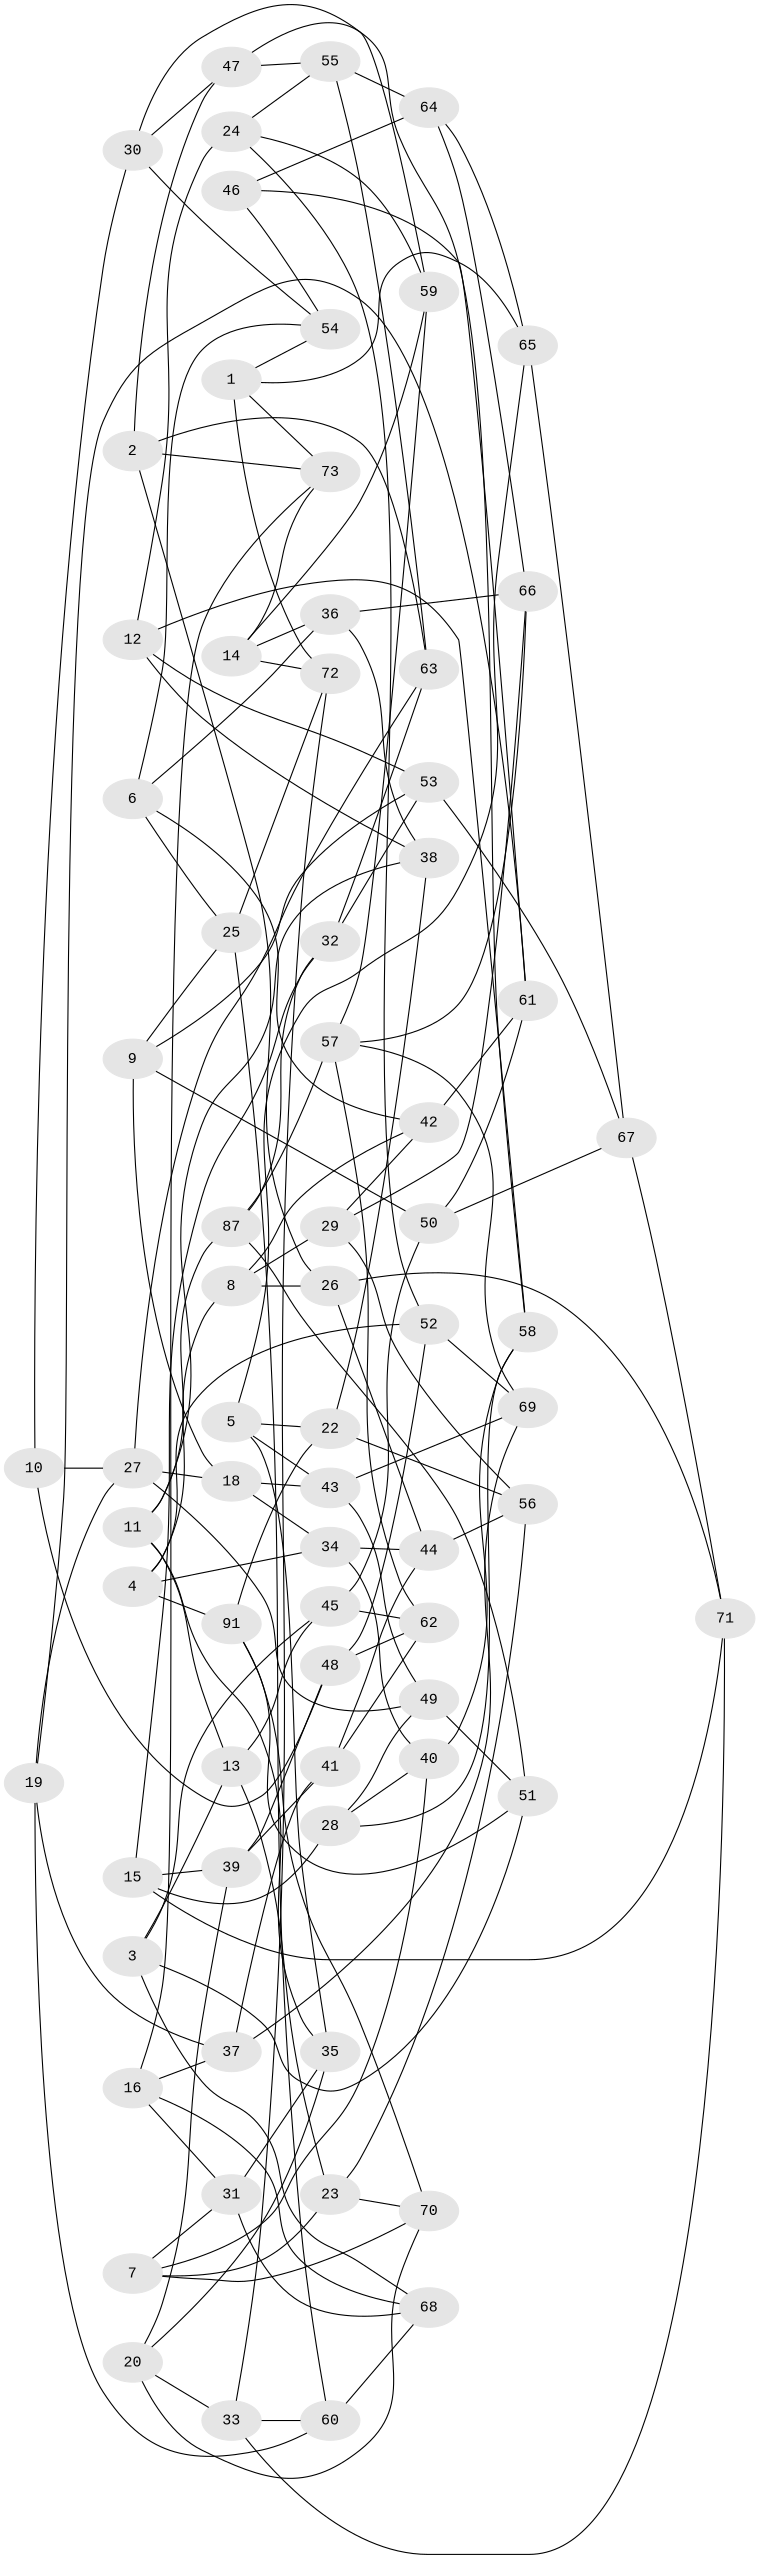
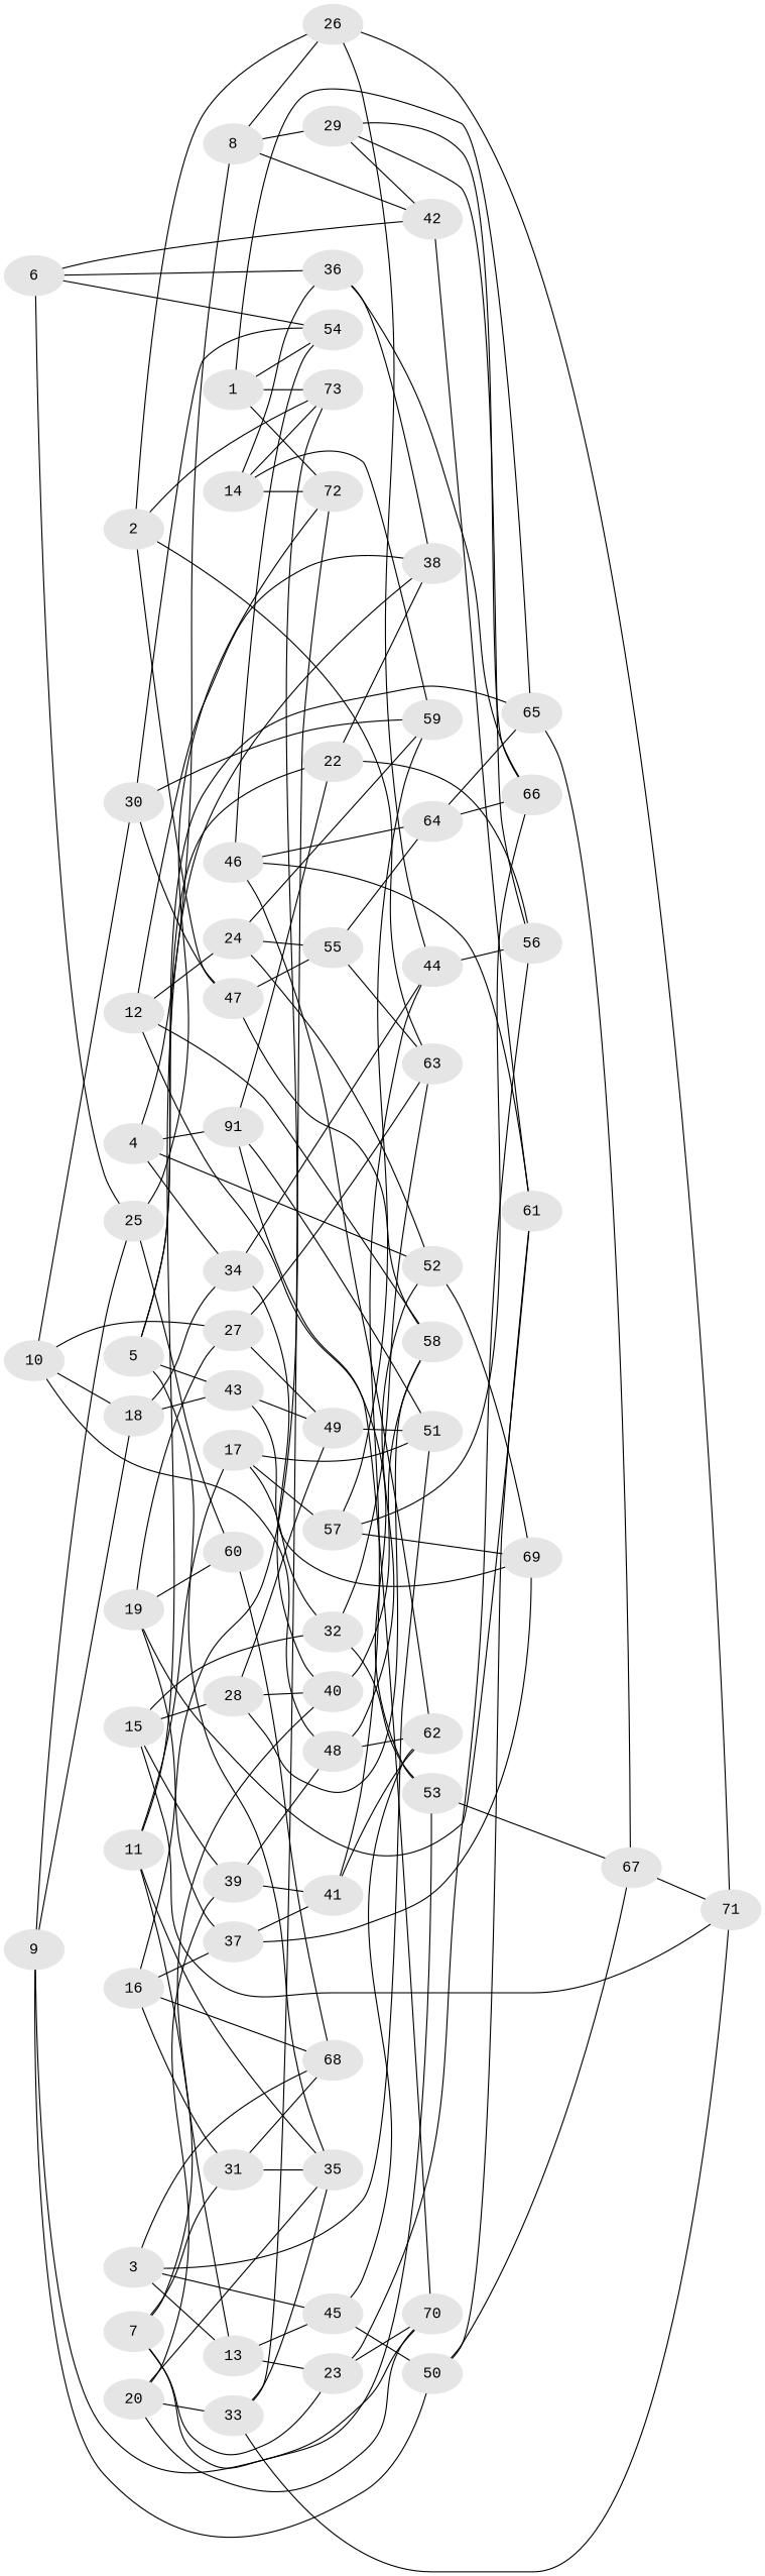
  graph {
    fontname="Liberation Mono"
    rankdir=LR
    node [color=gray90 fontname="Liberation Mono" style=filled]
    edge [fontname="Liberation Mono"]
    1
    54
    65
    72
    73
    67
    2
    26
    47
    63
    71
    44
    58
    55
    3
    13
    45
    51
    68
    23
    50
    62
    4
    8
    n25 [label=91]
    34
    52
    42
    29
    22
    70
    40
    69
    5
    35
    43
    38
    56
    49
    6
    25
    36
    60
    66
    61
    7
    31
    9
    18
    53
    10
    27
    30
    48
    59
    11
-   17 [label=87]
+   17
    32
    57
    12
    24
    14
    15
    28
    39
    41
    16
    37
    19
    20
    33
    64
    46
    1 -- 54
    1 -- 65
    1 -- 72
    1 -- 73
    65 -- 67
    67 -- 71
    2 -- 73
    2 -- 26
    2 -- 47
    2 -- 63
    26 -- 71
    26 -- 44
    47 -- 58
    47 -- 55
    44 -- 56
    55 -- 63
    55 -- 64
    3 -- 13
    3 -- 45
    3 -- 51
    3 -- 68
    13 -- 45
    13 -- 23
    45 -- 50
    45 -- 62
    23 -- 70
    23 -- 56
    50 -- 67
    50 -- 61
    4 -- 8
    4 -- n25
    4 -- 34
    4 -- 52
    8 -- 26
    8 -- 42
    8 -- 29
    n25 -- 51
    n25 -- 22
    n25 -- 70
    34 -- 44
    34 -- 40
    52 -- 69
    42 -- 61
    29 -- 42
    29 -- 56
    29 -- 66
    22 -- 38
    22 -- 56
    40 -- 58
    5 -- 65
    5 -- 22
    5 -- 35
    5 -- 43
    43 -- 69
    43 -- 49
    49 -- 51
    6 -- 54
    6 -- 42
    6 -- 25
    6 -- 36
    25 -- 72
    25 -- 60
    36 -- 38
    36 -- 66
    60 -- 68
    7 -- 23
    7 -- 70
    7 -- 40
    7 -- 31
    31 -- 68
    31 -- 35
    9 -- 50
    9 -- 25
    9 -- 18
    9 -- 53
    18 -- 34
    18 -- 43
    53 -- 67
-   27 -- 18
+   10 -- 18
    10 -- 27
    10 -- 30
    10 -- 48
    27 -- 63
    27 -- 49
    30 -- 54
    30 -- 47
    30 -- 59
    48 -- 62
    48 -- 52
    11 -- 13
    11 -- 35
    11 -- 38
    11 -- 17
    17 -- 51
    17 -- 32
    17 -- 57
    32 -- 63
    32 -- 53
    57 -- 69
    57 -- 66
    57 -- 59
    12 -- 58
    12 -- 38
    12 -- 53
    12 -- 24
    24 -- 55
    24 -- 52
    24 -- 59
    14 -- 72
    14 -- 73
    14 -- 36
    14 -- 59
    15 -- 71
    15 -- 32
    15 -- 28
    15 -- 39
    28 -- 58
    28 -- 40
    28 -- 49
    39 -- 48
    39 -- 41
    41 -- 44
    41 -- 62
    16 -- 73
    16 -- 68
    16 -- 31
    16 -- 37
    37 -- 69
    37 -- 41
    19 -- 60
    19 -- 61
    19 -- 27
    19 -- 37
    20 -- 70
    20 -- 35
    20 -- 39
    20 -- 33
    33 -- 72
    33 -- 71
-   33 -- 60
+   33 -- 35
    64 -- 65
    64 -- 66
    46 -- 54
-   57 -- 62
+   46 -- 62
    46 -- 61
    46 -- 64
  }
